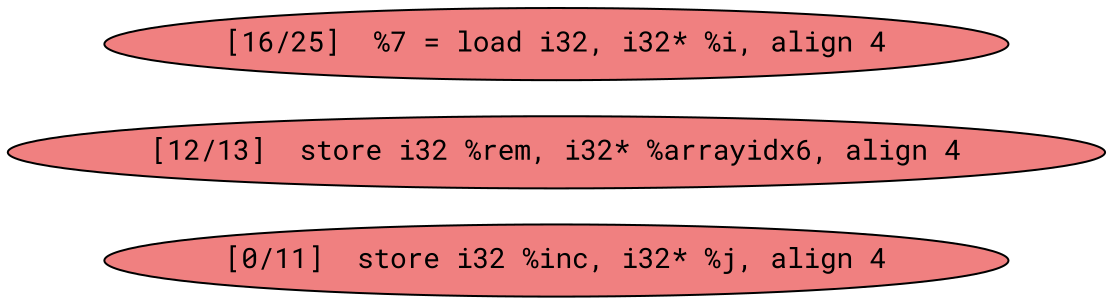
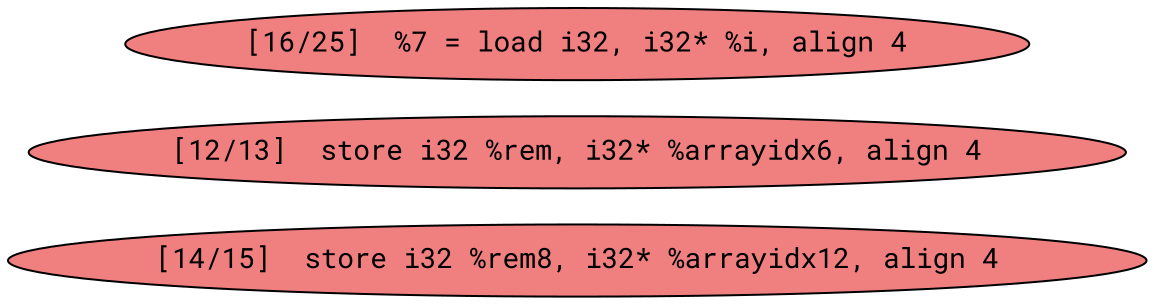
  digraph {
    rankdir=LR
    fontname="Roboto Mono"
    node [fillcolor=lightcoral shape=ellipse style=filled fontname="Roboto Mono"]
-   n1 [label="[0/11]  store i32 %inc, i32* %j, align 4"]
+   n2 [label="[14/15]  store i32 %rem8, i32* %arrayidx12, align 4"]
    n3 [label="[12/13]  store i32 %rem, i32* %arrayidx6, align 4"]
    n4 [label="[16/25]  %7 = load i32, i32* %i, align 4"]
  }
